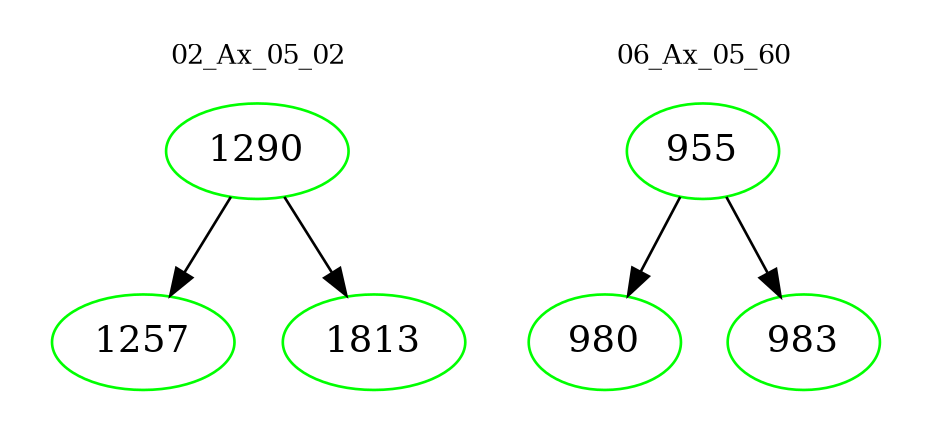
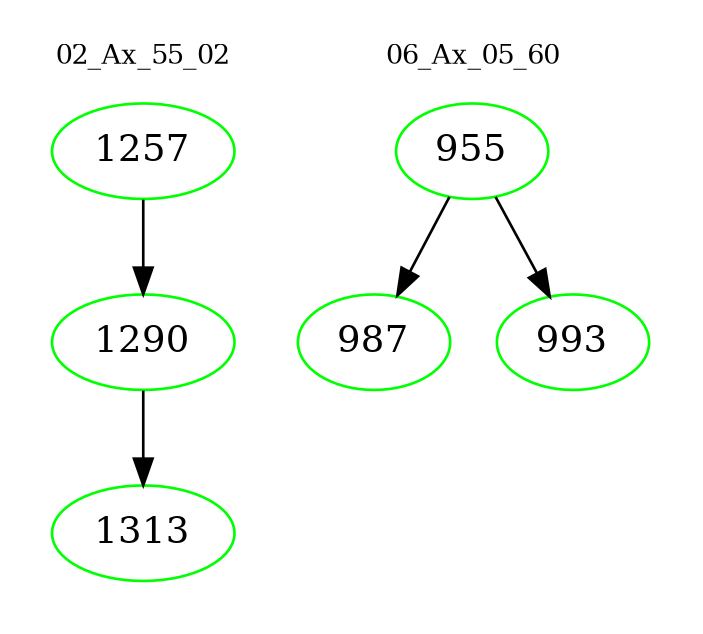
  digraph {
    node [color=green]
    edge [color=black]
    n1 [label=1290]
    n2 [label=1257]
-   n3 [label=1813]
+   n3 [label=1313]
    n4 [label=955]
-   n5 [label=980]
-   n6 [label=983]
+   n5 [label=987]
+   n6 [label=993]
    subgraph cluster_1 {
      color=white
      fontsize=10
-     label="02_Ax_05_02"
+     label="02_Ax_55_02"
      n1
      n2
      n3
    }
    subgraph cluster_2 {
      color=white
      fontsize=10
      label="06_Ax_05_60"
      n4
      n5
      n6
    }
-   n1 -> n2
+   n2 -> n1
    n1 -> n3
    n4 -> n5
    n4 -> n6
  }
